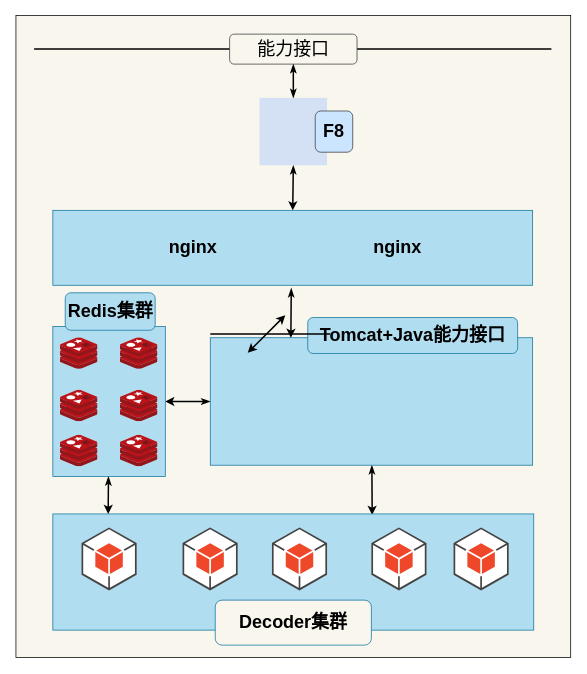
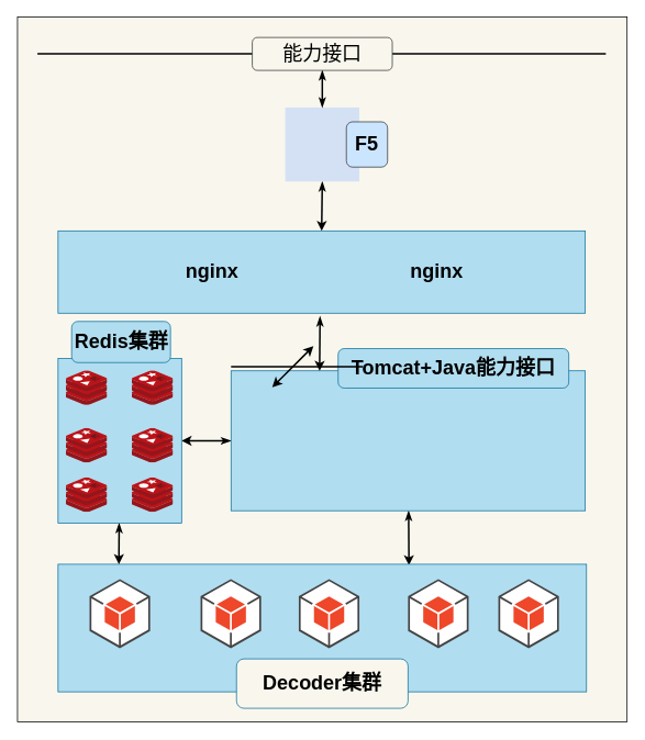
  <mxCell id="0" />
  <mxCell id="1" parent="0" />
  <mxCell id="2" value="" style="whiteSpace=wrap;html=1;labelBackgroundColor=#ffffff;sketch=0;glass=0;shadow=0;fillColor=#f9f7ed;" vertex="1" parent="1"><mxGeometry x="20.76" y="20" width="740" height="856.5" as="geometry" /></mxCell>
  <mxCell id="3" style="edgeStyle=none;orthogonalLoop=1;jettySize=auto;html=1;entryX=1;entryY=0.5;entryDx=0;entryDy=0;startArrow=classicThin;startFill=1;strokeWidth=2;" edge="1" parent="1" source="5" target="9"><mxGeometry relative="1" as="geometry" /></mxCell>
  <mxCell id="4" style="edgeStyle=none;orthogonalLoop=1;jettySize=auto;html=1;startArrow=classicThin;startFill=1;strokeWidth=2;entryX=0.664;entryY=0.008;entryDx=0;entryDy=0;entryPerimeter=0;" edge="1" parent="1" source="5" target="6"><mxGeometry relative="1" as="geometry"><mxPoint x="495" y="680" as="targetPoint" /></mxGeometry></mxCell>
  <mxCell id="5" value="" style="whiteSpace=wrap;html=1;labelBackgroundColor=#ffffff;sketch=0;fillColor=#b1ddf0;strokeColor=#10739e;" vertex="1" parent="1"><mxGeometry x="280" y="450" width="430" height="170" as="geometry" /></mxCell>
  <mxCell id="6" value="" style="whiteSpace=wrap;html=1;labelBackgroundColor=#ffffff;sketch=0;fillColor=#b1ddf0;strokeColor=#10739e;" vertex="1" parent="1"><mxGeometry x="70" y="685" width="641.5" height="155" as="geometry" /></mxCell>
  <mxCell id="7" style="edgeStyle=orthogonalEdgeStyle;orthogonalLoop=1;jettySize=auto;html=1;exitX=1;exitY=0.5;exitDx=0;exitDy=0;entryX=1;entryY=0.5;entryDx=0;entryDy=0;" edge="1" parent="1" source="9" target="9"><mxGeometry relative="1" as="geometry" /></mxCell>
  <mxCell id="8" value="" style="edgeStyle=none;orthogonalLoop=1;jettySize=auto;html=1;startArrow=classicThin;startFill=1;entryX=0.115;entryY=0;entryDx=0;entryDy=0;entryPerimeter=0;strokeWidth=2;" edge="1" parent="1" source="9" target="6"><mxGeometry relative="1" as="geometry"><mxPoint x="145" y="680" as="targetPoint" /></mxGeometry></mxCell>
  <mxCell id="9" value="" style="whiteSpace=wrap;html=1;sketch=0;fillColor=#b1ddf0;strokeColor=#10739e;" vertex="1" parent="1"><mxGeometry x="70" y="435" width="150" height="200" as="geometry" /></mxCell>
  <mxCell id="10" value="" style="aspect=fixed;html=1;points=[];align=center;image;fontSize=12;image=img/lib/mscae/Cache_Redis_Product.svg;" vertex="1" parent="1"><mxGeometry x="80" y="520" width="50" height="42" as="geometry" /></mxCell>
  <mxCell id="11" value="" style="aspect=fixed;html=1;points=[];align=center;image;fontSize=12;image=img/lib/mscae/Cache_Redis_Product.svg;" vertex="1" parent="1"><mxGeometry x="80" y="580" width="50" height="42" as="geometry" /></mxCell>
  <mxCell id="12" value="" style="aspect=fixed;html=1;points=[];align=center;image;fontSize=12;image=img/lib/mscae/Cache_Redis_Product.svg;" vertex="1" parent="1"><mxGeometry x="80" y="450" width="50" height="42" as="geometry" /></mxCell>
  <mxCell id="13" value="" style="aspect=fixed;html=1;points=[];align=center;image;fontSize=12;image=img/lib/mscae/Cache_Redis_Product.svg;" vertex="1" parent="1"><mxGeometry x="160" y="580" width="50" height="42" as="geometry" /></mxCell>
  <mxCell id="14" value="" style="aspect=fixed;html=1;points=[];align=center;image;fontSize=12;image=img/lib/mscae/Cache_Redis_Product.svg;" vertex="1" parent="1"><mxGeometry x="160" y="450" width="50" height="42" as="geometry" /></mxCell>
  <mxCell id="15" value="" style="aspect=fixed;html=1;points=[];align=center;image;fontSize=12;image=img/lib/mscae/Cache_Redis_Product.svg;" vertex="1" parent="1"><mxGeometry x="160" y="520" width="50" height="42" as="geometry" /></mxCell>
  <mxCell id="16" style="edgeStyle=none;orthogonalLoop=1;jettySize=auto;html=1;entryX=0.25;entryY=0;entryDx=0;entryDy=0;startArrow=classicThin;startFill=1;strokeWidth=2;" edge="1" parent="1" target="5"><mxGeometry relative="1" as="geometry"><mxPoint x="388" y="384" as="sourcePoint" /></mxGeometry></mxCell>
  <mxCell id="17" value="" style="whiteSpace=wrap;html=1;sketch=0;fillColor=#b1ddf0;strokeColor=#10739e;align=center;glass=0;shadow=0;" vertex="1" parent="1"><mxGeometry x="70" y="280" width="640" height="100" as="geometry" /></mxCell>
  <mxCell id="18" value="" style="shape=image;html=1;verticalAlign=top;verticalLabelPosition=bottom;labelBackgroundColor=#ffffff;imageAspect=0;aspect=fixed;image=https://cdn4.iconfinder.com/data/icons/logos-brands-5/24/nginx-128.png;sketch=1;" vertex="1" parent="1"><mxGeometry x="90" y="300" width="60" height="60" as="geometry" /></mxCell>
  <mxCell id="19" value="" style="shape=image;html=1;verticalAlign=top;verticalLabelPosition=bottom;labelBackgroundColor=#ffffff;imageAspect=0;aspect=fixed;image=https://cdn4.iconfinder.com/data/icons/logos-brands-5/24/nginx-128.png;sketch=1;" vertex="1" parent="1"><mxGeometry x="360.75" y="300" width="60" height="60" as="geometry" /></mxCell>
  <mxCell id="20" value="" style="shape=image;html=1;verticalAlign=top;verticalLabelPosition=bottom;labelBackgroundColor=#ffffff;imageAspect=0;aspect=fixed;image=https://cdn4.iconfinder.com/data/icons/logos-brands-5/24/nginx-128.png;sketch=1;" vertex="1" parent="1"><mxGeometry x="630" y="300" width="60" height="60" as="geometry" /></mxCell>
  <mxCell id="21" value="" style="outlineConnect=0;dashed=0;verticalLabelPosition=bottom;verticalAlign=top;align=center;html=1;shape=mxgraph.aws3.android;fillColor=#EE472A;gradientColor=none;sketch=0;" vertex="1" parent="1"><mxGeometry x="108.25" y="703" width="73.5" height="84" as="geometry" /></mxCell>
  <mxCell id="22" style="orthogonalLoop=1;jettySize=auto;html=1;exitX=0.5;exitY=1;exitDx=0;exitDy=0;startArrow=classicThin;startFill=1;strokeWidth=2;entryX=0.5;entryY=0;entryDx=0;entryDy=0;" edge="1" parent="1" source="23" target="17"><mxGeometry relative="1" as="geometry"><mxPoint x="425" y="280" as="targetPoint" /></mxGeometry></mxCell>
  <mxCell id="23" value="" style="shape=image;html=1;verticalAlign=top;verticalLabelPosition=bottom;labelBackgroundColor=#ffffff;imageAspect=0;aspect=fixed;image=https://cdn1.iconfinder.com/data/icons/web-and-mobile-in-square/100/WebInSquare_1.5EXTENDED-19-128.png;sketch=0;align=right;dashed=1;imageBackground=#D4E1F5;" vertex="1" parent="1"><mxGeometry x="345.75" y="130" width="90" height="90" as="geometry" /></mxCell>
  <mxCell id="24" value="" style="outlineConnect=0;dashed=0;verticalLabelPosition=bottom;verticalAlign=top;align=center;html=1;shape=mxgraph.aws3.android;fillColor=#EE472A;gradientColor=none;sketch=0;" vertex="1" parent="1"><mxGeometry x="243" y="703" width="73.5" height="84" as="geometry" /></mxCell>
  <mxCell id="25" value="" style="outlineConnect=0;dashed=0;verticalLabelPosition=bottom;verticalAlign=top;align=center;html=1;shape=mxgraph.aws3.android;fillColor=#EE472A;gradientColor=none;sketch=0;" vertex="1" parent="1"><mxGeometry x="362.25" y="703" width="73.5" height="84" as="geometry" /></mxCell>
  <mxCell id="26" value="" style="outlineConnect=0;dashed=0;verticalLabelPosition=bottom;verticalAlign=top;align=center;html=1;shape=mxgraph.aws3.android;fillColor=#EE472A;gradientColor=none;sketch=0;" vertex="1" parent="1"><mxGeometry x="494.88" y="703" width="73.5" height="84" as="geometry" /></mxCell>
  <mxCell id="27" value="" style="outlineConnect=0;dashed=0;verticalLabelPosition=bottom;verticalAlign=top;align=center;html=1;shape=mxgraph.aws3.android;fillColor=#EE472A;gradientColor=none;sketch=0;" vertex="1" parent="1"><mxGeometry x="604.5" y="703" width="73.5" height="84" as="geometry" /></mxCell>
  <mxCell id="28" value="" style="shape=image;html=1;verticalAlign=top;verticalLabelPosition=bottom;labelBackgroundColor=#ffffff;imageAspect=0;aspect=fixed;image=https://cdn0.iconfinder.com/data/icons/file-names-vol-6-2/512/03-2-128.png;sketch=0;" vertex="1" parent="1"><mxGeometry x="326" y="477" width="128" height="128" as="geometry" /></mxCell>
  <mxCell id="29" value="" style="shape=image;html=1;verticalAlign=top;verticalLabelPosition=bottom;labelBackgroundColor=#ffffff;imageAspect=0;aspect=fixed;image=https://cdn0.iconfinder.com/data/icons/file-names-vol-6-2/512/03-2-128.png;sketch=0;" vertex="1" parent="1"><mxGeometry x="550" y="477" width="128" height="128" as="geometry" /></mxCell>
  <mxCell id="30" value="&lt;b&gt;nginx&lt;/b&gt;" style="rounded=0;whiteSpace=wrap;html=1;shadow=0;glass=0;dashed=1;labelBackgroundColor=none;sketch=0;fontSize=24;fillColor=none;strokeColor=none;" vertex="1" parent="1"><mxGeometry x="196.5" y="300" width="120" height="60" as="geometry" /></mxCell>
  <mxCell id="31" value="&lt;b&gt;nginx&lt;/b&gt;" style="rounded=0;whiteSpace=wrap;html=1;shadow=0;glass=0;dashed=1;labelBackgroundColor=none;sketch=0;fontSize=24;fillColor=none;strokeColor=none;" vertex="1" parent="1"><mxGeometry x="470" y="300" width="120" height="60" as="geometry" /></mxCell>
  <mxCell id="32" value="&lt;b&gt;Tomcat+Java能力接口&lt;/b&gt;" style="rounded=1;whiteSpace=wrap;html=1;shadow=0;glass=0;labelBackgroundColor=none;sketch=0;strokeColor=#10739e;fontSize=24;fillColor=#b1ddf0;" vertex="1" parent="1"><mxGeometry x="410" y="423" width="280" height="48" as="geometry" /></mxCell>
  <mxCell id="33" value="&lt;b&gt;Redis集群&lt;/b&gt;" style="rounded=1;whiteSpace=wrap;html=1;shadow=0;glass=0;labelBackgroundColor=none;sketch=0;strokeColor=#10739e;fillColor=#b1ddf0;fontSize=24;" vertex="1" parent="1"><mxGeometry x="86.5" y="390" width="120" height="50" as="geometry" /></mxCell>
  <mxCell id="34" value="Decoder集群" style="rounded=1;whiteSpace=wrap;html=1;shadow=0;glass=0;labelBackgroundColor=none;sketch=0;strokeColor=#10739e;fillColor=#f9f7ed;fontSize=24;fontStyle=1;" vertex="1" parent="1"><mxGeometry x="286.63" y="800" width="208.25" height="60" as="geometry" /></mxCell>
  <mxCell id="35" style="edgeStyle=none;rounded=0;orthogonalLoop=1;jettySize=auto;html=1;exitX=0.5;exitY=1;exitDx=0;exitDy=0;startArrow=classicThin;startFill=1;strokeWidth=2;fontSize=24;fontColor=#000000;" edge="1" parent="1"><mxGeometry relative="1" as="geometry"><mxPoint x="556.755" y="830" as="sourcePoint" /><mxPoint x="556.755" y="830" as="targetPoint" /></mxGeometry></mxCell>
  <mxCell id="36" style="edgeStyle=none;rounded=0;orthogonalLoop=1;jettySize=auto;html=1;exitX=0.25;exitY=1;exitDx=0;exitDy=0;startArrow=classicThin;startFill=1;strokeWidth=2;fontSize=24;fontColor=#000000;" edge="1" parent="1"><mxGeometry relative="1" as="geometry"><mxPoint x="316.303" y="830" as="sourcePoint" /><mxPoint x="316.303" y="830" as="targetPoint" /></mxGeometry></mxCell>
- <mxCell id="37" value="&lt;b&gt;F8&lt;/b&gt;" style="rounded=1;whiteSpace=wrap;html=1;shadow=0;glass=0;labelBackgroundColor=none;sketch=0;strokeColor=#36393d;fillColor=#cce5ff;fontSize=24;" vertex="1" parent="1"><mxGeometry x="420" y="147.5" width="50" height="55" as="geometry" /></mxCell>
+ <mxCell id="37" value="&lt;b&gt;F5&lt;/b&gt;" style="rounded=1;whiteSpace=wrap;html=1;shadow=0;glass=0;labelBackgroundColor=none;sketch=0;strokeColor=#36393d;fillColor=#cce5ff;fontSize=24;" vertex="1" parent="1"><mxGeometry x="420" y="147.5" width="50" height="55" as="geometry" /></mxCell>
  <mxCell id="38" value="" style="endArrow=none;html=1;strokeWidth=2;fontSize=24;fontColor=#000000;" edge="1" parent="1" target="2"><mxGeometry width="50" height="50" relative="1" as="geometry"><mxPoint x="20.76" y="110" as="sourcePoint" /><mxPoint x="70.76" y="60" as="targetPoint" /></mxGeometry></mxCell>
  <mxCell id="39" value="" style="endArrow=none;html=1;strokeWidth=2;fontSize=24;fontColor=#000000;" edge="1" parent="1" target="2"><mxGeometry width="50" height="50" relative="1" as="geometry"><mxPoint x="20" y="90" as="sourcePoint" /><mxPoint x="380" y="290" as="targetPoint" /><Array as="points" /></mxGeometry></mxCell>
  <mxCell id="40" value="" style="line;strokeWidth=2;html=1;rounded=1;shadow=0;glass=0;labelBackgroundColor=none;sketch=0;fillColor=#ffffff;fontSize=24;fontColor=#000000;" vertex="1" parent="1"><mxGeometry x="280" y="440" width="160" height="10" as="geometry" /></mxCell>
  <mxCell id="41" value="" style="line;strokeWidth=2;html=1;rounded=1;shadow=0;glass=0;labelBackgroundColor=none;sketch=0;fillColor=#ffffff;fontSize=24;fontColor=#000000;" vertex="1" parent="1"><mxGeometry x="45" y="60" width="690" height="10" as="geometry" /></mxCell>
  <mxCell id="42" style="edgeStyle=none;rounded=0;orthogonalLoop=1;jettySize=auto;html=1;exitX=0.5;exitY=1;exitDx=0;exitDy=0;startArrow=classicThin;startFill=1;strokeWidth=2;fontSize=24;fontColor=#000000;endArrow=classicThin;endFill=1;" edge="1" parent="1" source="43" target="23"><mxGeometry relative="1" as="geometry" /></mxCell>
  <mxCell id="43" value="能力接口" style="rounded=1;whiteSpace=wrap;html=1;shadow=0;glass=0;labelBackgroundColor=none;sketch=0;strokeColor=#36393d;fillColor=#f9f7ed;fontSize=24;" vertex="1" parent="1"><mxGeometry x="305.76" y="45" width="170" height="40" as="geometry" /></mxCell>
  <mxCell id="44" value="" style="endArrow=classic;startArrow=classic;html=1;strokeWidth=2;fontSize=24;fontColor=#000000;" edge="1" parent="1"><mxGeometry width="50" height="50" relative="1" as="geometry"><mxPoint x="330" y="470" as="sourcePoint" /><mxPoint x="380" y="420" as="targetPoint" /></mxGeometry></mxCell>
